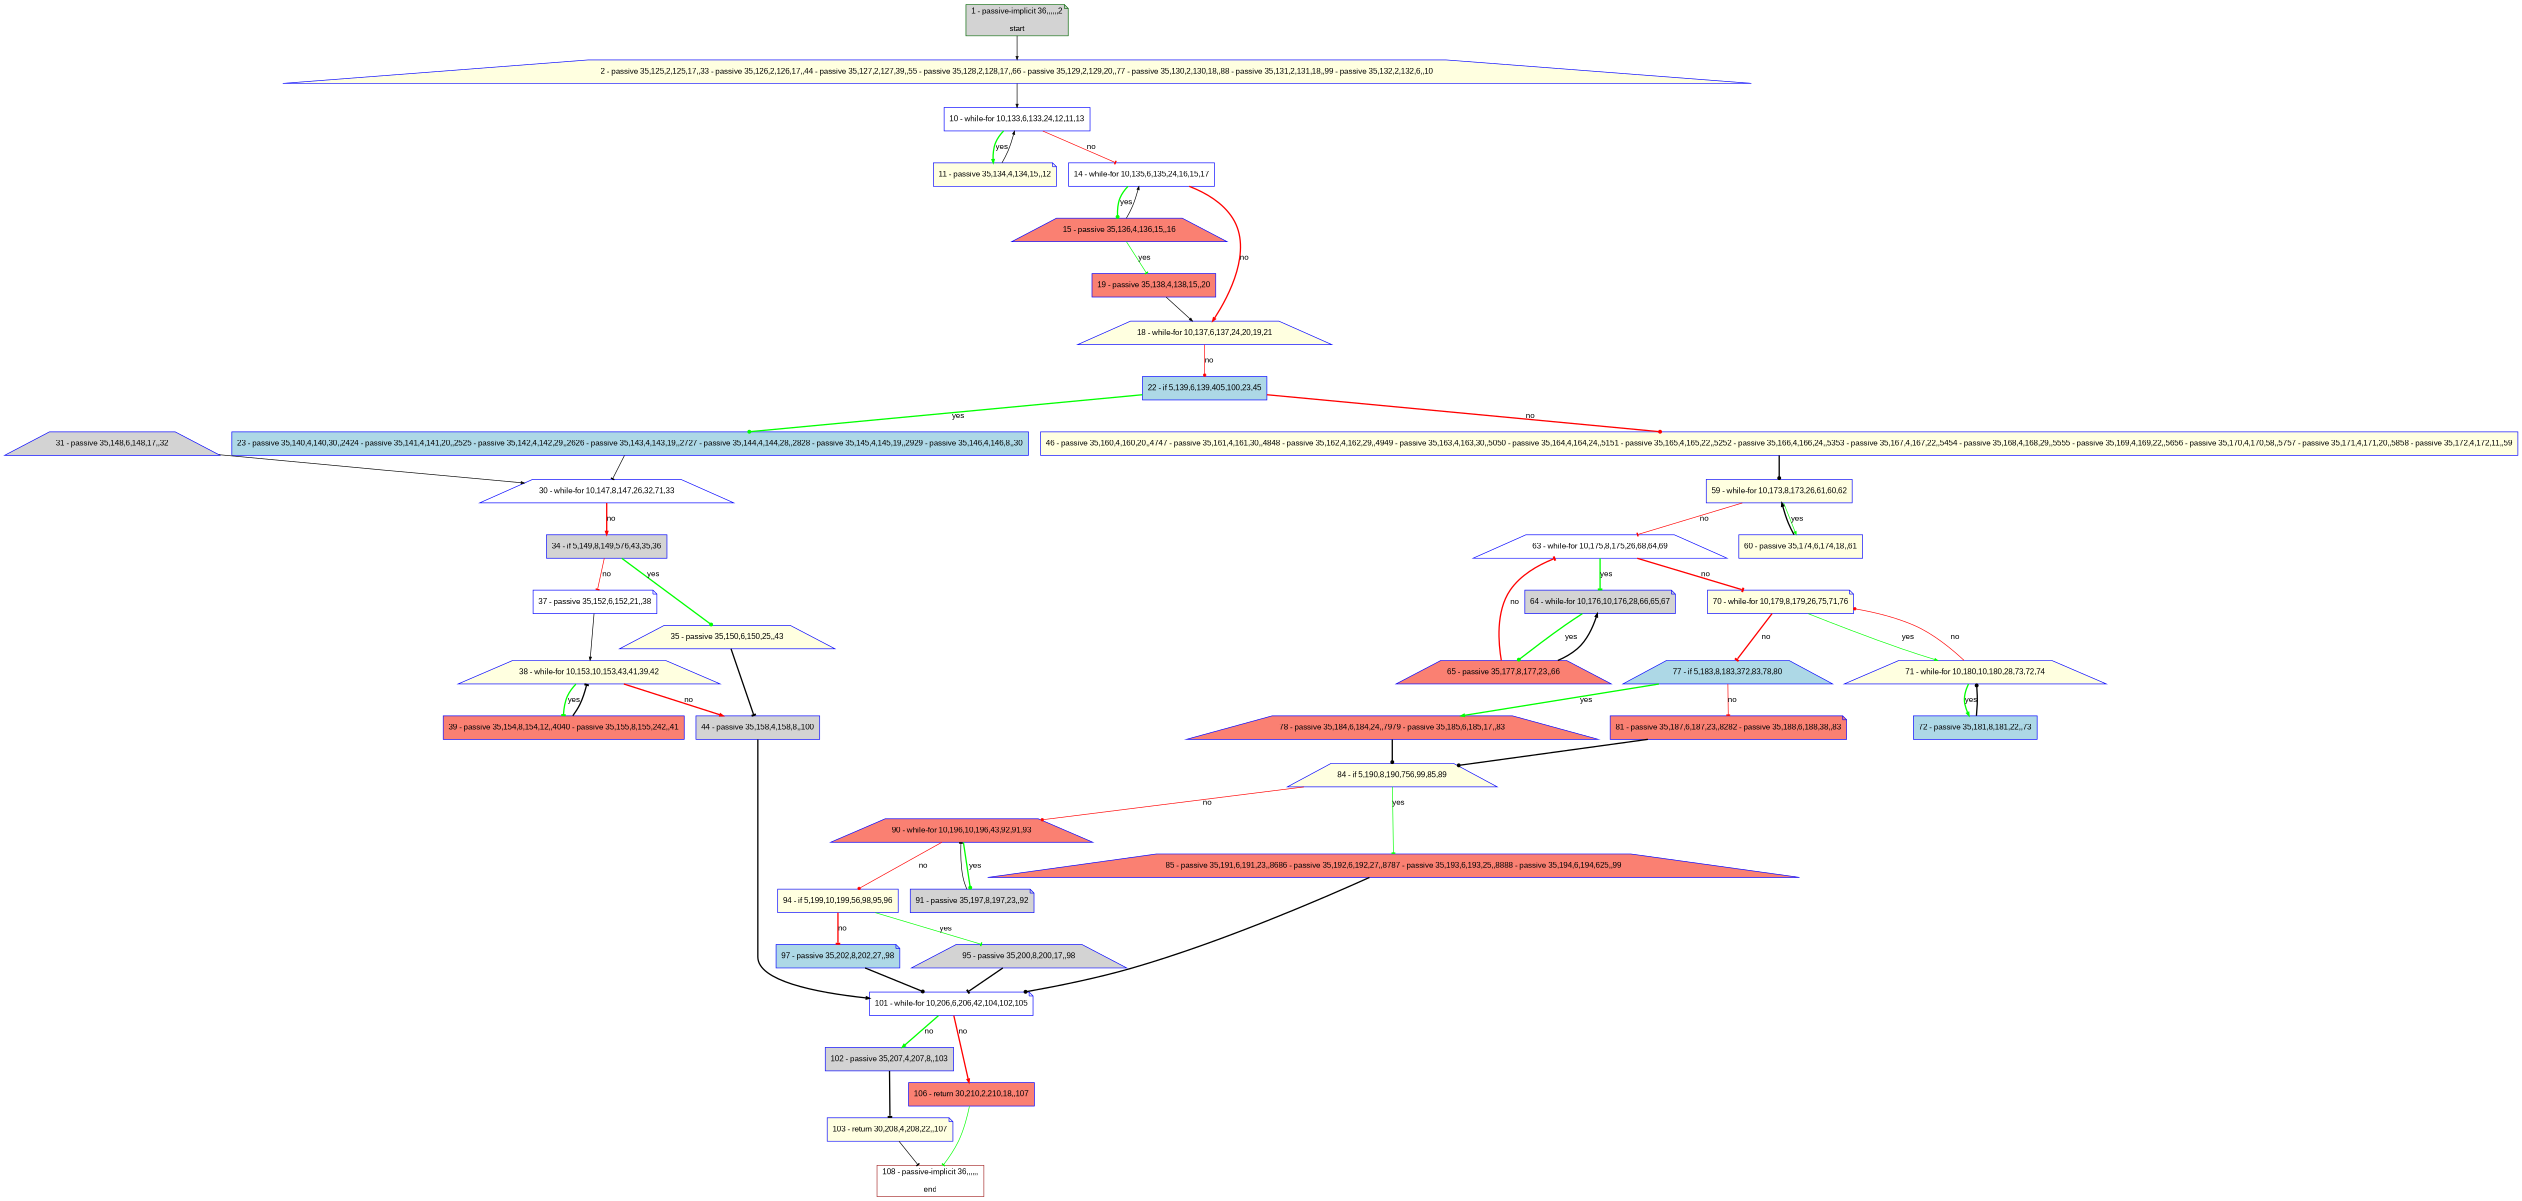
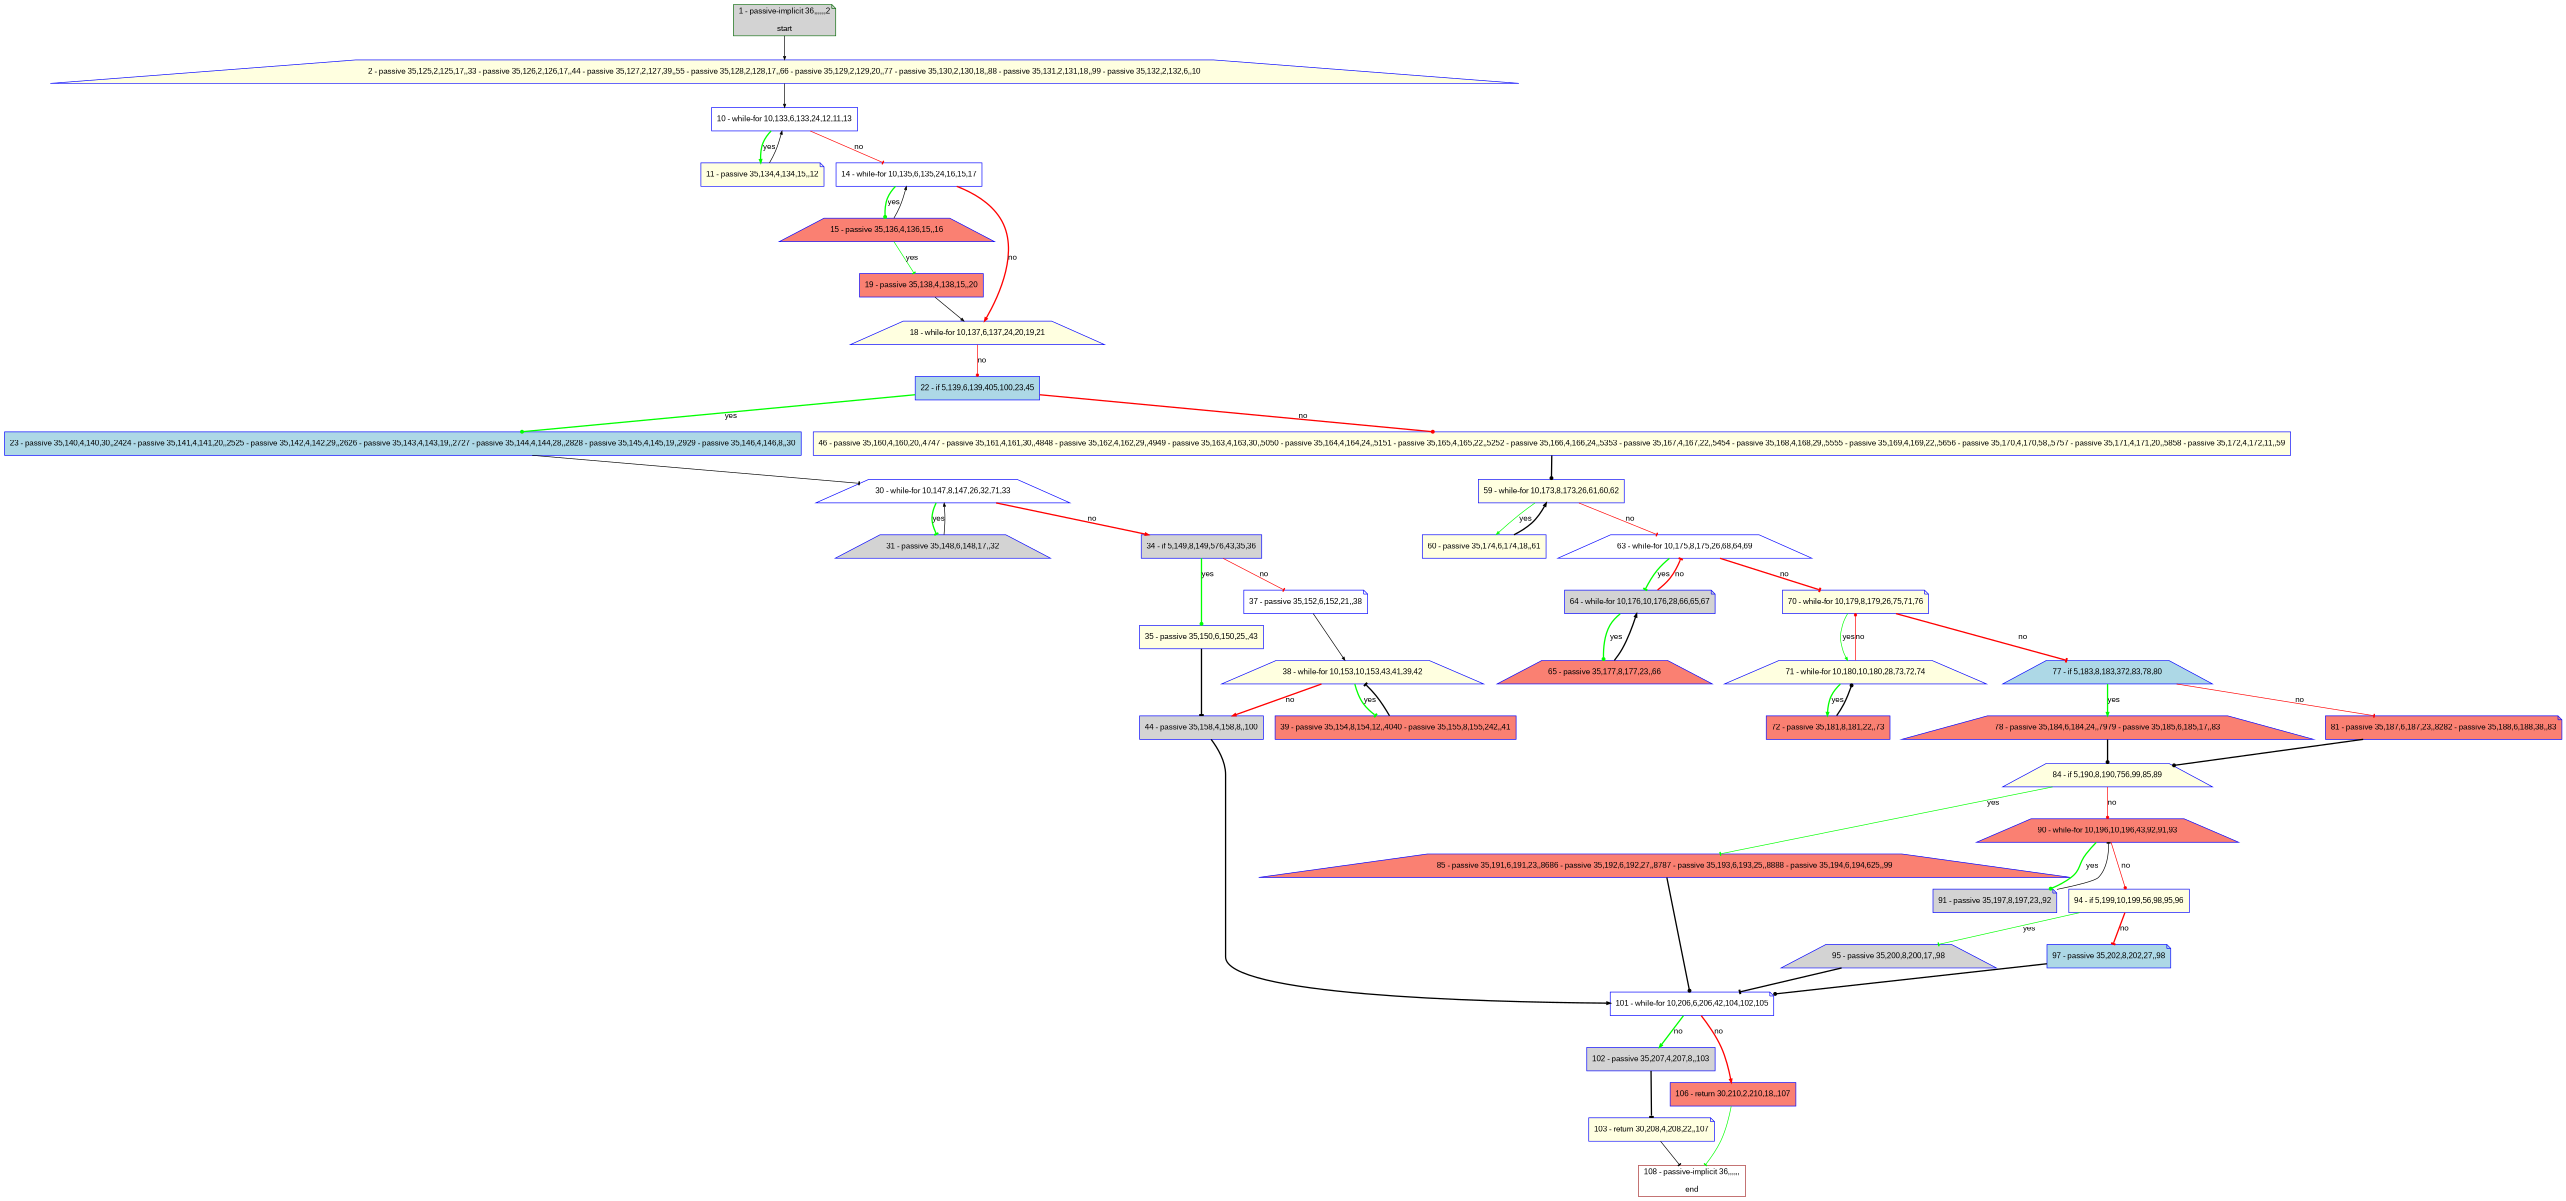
  digraph {
    bgcolor=white
    compound=true
    fillcolor="#FFFFCC"
    fontname=Arial
    fontsize=12
    pack=true
    packmode=clust
    style="rounded,filled"
    node [color="#0000ff" compound=true fillcolor=lightyellow fixedsize=false fontname=Arial fontsize=12 node_initialized=no shape=box style=filled]
    edge [arrowhead=tee arrowsize=0.5 arrowtail=none color="#000000" compound=true dir=forward fontcolor=black fontname=Arial fontsize=12 style=bold]
    n1 [label="2 - passive 35,125,2,125,17,,33 - passive 35,126,2,126,17,,44 - passive 35,127,2,127,39,,55 - passive 35,128,2,128,17,,66 - passive 35,129,2,129,20,,77 - passive 35,130,2,130,18,,88 - passive 35,131,2,131,18,,99 - passive 35,132,2,132,6,,10" shape=trapezium]
    n2 [fillcolor=white label="10 - while-for 10,133,6,133,24,12,11,13"]
    n3 [label="11 - passive 35,134,4,134,15,,12" shape=note]
    n4 [fillcolor=white label="14 - while-for 10,135,6,135,24,16,15,17"]
    n5 [color="#006400" fillcolor=lightgrey label="1 - passive-implicit 36,,,,,,2\n\nstart" shape=note]
    n6 [fillcolor=salmon label="15 - passive 35,136,4,136,15,,16" shape=trapezium]
    n7 [label="18 - while-for 10,137,6,137,24,20,19,21" shape=trapezium]
    n8 [fillcolor=salmon label="19 - passive 35,138,4,138,15,,20"]
    n9 [fillcolor=lightblue label="22 - if 5,139,6,139,405,100,23,45"]
    n10 [fillcolor=lightblue label="23 - passive 35,140,4,140,30,,2424 - passive 35,141,4,141,20,,2525 - passive 35,142,4,142,29,,2626 - passive 35,143,4,143,19,,2727 - passive 35,144,4,144,28,,2828 - passive 35,145,4,145,19,,2929 - passive 35,146,4,146,8,,30"]
    n11 [label="46 - passive 35,160,4,160,20,,4747 - passive 35,161,4,161,30,,4848 - passive 35,162,4,162,29,,4949 - passive 35,163,4,163,30,,5050 - passive 35,164,4,164,24,,5151 - passive 35,165,4,165,22,,5252 - passive 35,166,4,166,24,,5353 - passive 35,167,4,167,22,,5454 - passive 35,168,4,168,29,,5555 - passive 35,169,4,169,22,,5656 - passive 35,170,4,170,58,,5757 - passive 35,171,4,171,20,,5858 - passive 35,172,4,172,11,,59"]
    n12 [fillcolor=white label="30 - while-for 10,147,8,147,26,32,71,33" shape=trapezium]
    n13 [label="59 - while-for 10,173,8,173,26,61,60,62"]
    n14 [fillcolor=lightgrey label="31 - passive 35,148,6,148,17,,32" shape=trapezium]
    n15 [fillcolor=lightgrey label="34 - if 5,149,8,149,576,43,35,36"]
    n16 [label="60 - passive 35,174,6,174,18,,61"]
    n17 [fillcolor=white label="63 - while-for 10,175,8,175,26,68,64,69" shape=trapezium]
-   n18 [label="35 - passive 35,150,6,150,25,,43" shape=trapezium]
+   n18 [label="35 - passive 35,150,6,150,25,,43"]
    n19 [fillcolor=white label="37 - passive 35,152,6,152,21,,38" shape=note]
    n20 [fillcolor=lightgrey label="44 - passive 35,158,4,158,8,,100"]
    n21 [label="38 - while-for 10,153,10,153,43,41,39,42" shape=trapezium]
    n22 [fillcolor=white label="101 - while-for 10,206,6,206,42,104,102,105" shape=note]
    n23 [fillcolor=salmon label="39 - passive 35,154,8,154,12,,4040 - passive 35,155,8,155,242,,41"]
    n24 [fillcolor=lightgrey label="102 - passive 35,207,4,207,8,,103"]
    n25 [fillcolor=salmon label="106 - return 30,210,2,210,18,,107"]
    n26 [label="103 - return 30,208,4,208,22,,107" shape=note]
    n27 [color="#a52a2a" fillcolor=white label="108 - passive-implicit 36,,,,,,\n\nend"]
    n28 [fillcolor=lightgrey label="64 - while-for 10,176,10,176,28,66,65,67" shape=note]
    n29 [label="70 - while-for 10,179,8,179,26,75,71,76" shape=note]
    n30 [fillcolor=salmon label="65 - passive 35,177,8,177,23,,66" shape=trapezium]
    n31 [label="71 - while-for 10,180,10,180,28,73,72,74" shape=trapezium]
    n32 [fillcolor=lightblue label="77 - if 5,183,8,183,372,83,78,80" shape=trapezium]
-   n33 [fillcolor=lightblue label="72 - passive 35,181,8,181,22,,73"]
+   n33 [fillcolor=salmon label="72 - passive 35,181,8,181,22,,73"]
    n34 [fillcolor=salmon label="78 - passive 35,184,6,184,24,,7979 - passive 35,185,6,185,17,,83" shape=trapezium]
    n35 [fillcolor=salmon label="81 - passive 35,187,6,187,23,,8282 - passive 35,188,6,188,38,,83" shape=note]
    n36 [label="84 - if 5,190,8,190,756,99,85,89" shape=trapezium]
    n37 [fillcolor=salmon label="85 - passive 35,191,6,191,23,,8686 - passive 35,192,6,192,27,,8787 - passive 35,193,6,193,25,,8888 - passive 35,194,6,194,625,,99" shape=trapezium]
    n38 [fillcolor=salmon label="90 - while-for 10,196,10,196,43,92,91,93" shape=trapezium]
    n39 [fillcolor=lightgrey label="91 - passive 35,197,8,197,23,,92" shape=note]
    n40 [label="94 - if 5,199,10,199,56,98,95,96"]
    n41 [fillcolor=lightgrey label="95 - passive 35,200,8,200,17,,98" shape=trapezium]
    n42 [fillcolor=lightblue label="97 - passive 35,202,8,202,27,,98" shape=note]
    n1 -> n2 [arrowhead=normal style=solid]
    n2 -> n3 [arrowhead=normal color="#00ff00" label=yes]
    n2 -> n4 [color="#ff0000" label=no style=solid]
    n3 -> n2 [arrowhead=normal style=solid]
    n4 -> n6 [arrowhead=dot color="#00ff00" label=yes]
    n4 -> n7 [arrowhead=normal color="#ff0000" label=no]
    n5 -> n1 [arrowhead=normal style=solid]
    n6 -> n4 [arrowhead=normal style=solid]
    n6 -> n8 [color="#00ff00" label=yes style=solid]
    n7 -> n9 [arrowhead=dot color="#ff0000" label=no style=solid]
    n8 -> n7 [arrowhead=normal style=solid]
    n9 -> n10 [arrowhead=dot color="#00ff00" label=yes]
    n9 -> n11 [arrowhead=dot color="#ff0000" label=no]
    n10 -> n12 [style=solid]
    n11 -> n13 [arrowhead=dot]
+   n12 -> n14 [color="#00ff00" label=yes]
    n12 -> n15 [arrowhead=normal color="#ff0000" label=no]
    n13 -> n16 [arrowhead=normal color="#00ff00" label=yes style=solid]
    n13 -> n17 [color="#ff0000" label=no style=solid]
    n14 -> n12 [arrowhead=normal style=solid]
    n15 -> n18 [arrowhead=dot color="#00ff00" label=yes]
    n15 -> n19 [color="#ff0000" label=no style=solid]
    n16 -> n13 [arrowhead=normal]
    n17 -> n28 [color="#00ff00" label=yes]
    n17 -> n29 [color="#ff0000" label=no]
    n18 -> n20
    n19 -> n21 [arrowhead=normal style=solid]
    n20 -> n22 [arrowhead=normal]
    n21 -> n20 [arrowhead=normal color="#ff0000" label=no]
    n21 -> n23 [color="#00ff00" label=yes]
    n22 -> n24 [arrowhead=normal color="#00ff00" label=no]
    n22 -> n25 [arrowhead=normal color="#ff0000" label=no]
    n23 -> n21
    n24 -> n26
    n25 -> n27 [color="#00ff00" style=solid]
    n26 -> n27 [style=solid]
-   n30 -> n17 [color="#ff0000" label=no]
+   n28 -> n17 [color="#ff0000" label=no]
    n28 -> n30 [arrowhead=dot color="#00ff00" label=yes]
    n29 -> n31 [arrowhead=normal color="#00ff00" label=yes style=solid]
    n29 -> n32 [color="#ff0000" label=no]
    n30 -> n28 [arrowhead=normal]
    n31 -> n29 [arrowhead=dot color="#ff0000" label=no style=solid]
    n31 -> n33 [arrowhead=normal color="#00ff00" label=yes]
    n32 -> n34 [arrowhead=normal color="#00ff00" label=yes]
    n32 -> n35 [color="#ff0000" label=no style=solid]
    n33 -> n31 [arrowhead=dot]
    n34 -> n36 [arrowhead=dot]
    n35 -> n36 [arrowhead=dot]
    n36 -> n37 [color="#00ff00" label=yes style=solid]
    n36 -> n38 [arrowhead=dot color="#ff0000" label=no style=solid]
    n37 -> n22 [arrowhead=dot]
    n38 -> n39 [arrowhead=dot color="#00ff00" label=yes]
    n38 -> n40 [arrowhead=dot color="#ff0000" label=no style=solid]
    n39 -> n38 [style=solid]
    n40 -> n41 [color="#00ff00" label=yes style=solid]
    n40 -> n42 [color="#ff0000" label=no]
    n41 -> n22
    n42 -> n22 [arrowhead=dot]
  }
